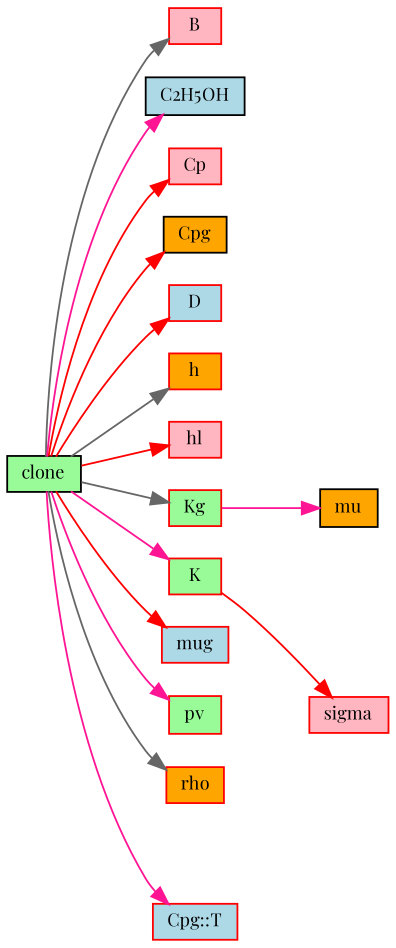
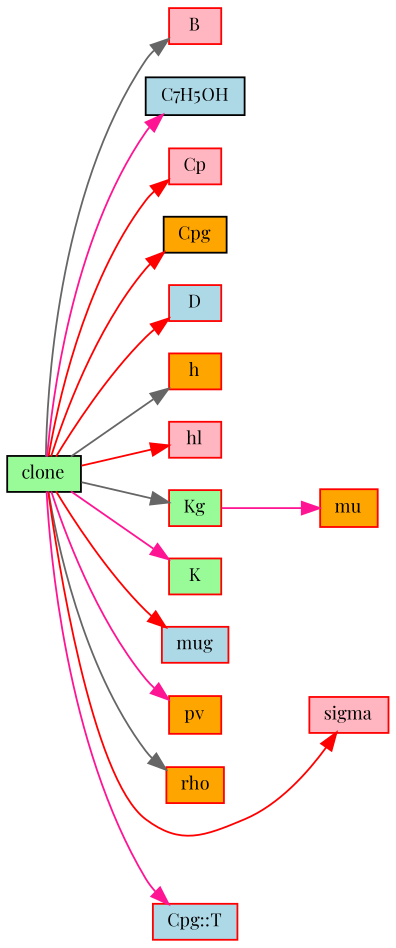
  digraph {
    fontname="Playfair Display"
    rankdir=LR
    node [color=red fillcolor=palegreen fontname="Playfair Display" fontsize=10 shape=record style=filled]
    edge [color=red fontname="Playfair Display" fontsize=10 labelfontname=FreeSans labelfontsize=10 style=solid]
    n1 [color=black fontcolor=black height=0.2 label=clone width=0.4]
    n2 [fillcolor=lightpink height=0.2 label=B width=0.4]
-   n3 [color=black fillcolor=lightblue height=0.2 label=C2H5OH width=0.4]
+   n3 [color=black fillcolor=lightblue height=0.2 label=C7H5OH width=0.4]
    n4 [fillcolor=lightpink height=0.2 label=Cp width=0.4]
    n5 [color=black fillcolor=orange height=0.2 label=Cpg width=0.4]
    n6 [fillcolor=lightblue height=0.2 label=D width=0.4]
    n7 [fillcolor=orange height=0.2 label=h width=0.4]
    n8 [fillcolor=lightpink height=0.2 label=hl width=0.4]
    n9 [height=0.2 label=K width=0.4]
    n10 [height=0.2 label=Kg width=0.4]
    n11 [fillcolor=lightblue height=0.2 label=mug width=0.4]
-   n12 [height=0.2 label=pv width=0.4]
+   n12 [fillcolor=orange height=0.2 label=pv width=0.4]
    n13 [fillcolor=orange height=0.2 label=rho width=0.4]
    n14 [fillcolor=lightpink height=0.2 label=sigma width=0.4]
    n15 [fillcolor=lightblue height=0.2 label="Cpg::T" width=0.4]
-   n16 [color=black fillcolor=orange height=0.2 label=mu width=0.4]
+   n16 [fillcolor=orange height=0.2 label=mu width=0.4]
    n1 -> n2 [color=gray40]
    n1 -> n3 [color=deeppink]
    n1 -> n4
    n1 -> n5
    n1 -> n6
    n1 -> n7 [color=gray40]
    n1 -> n8
    n1 -> n9 [color=deeppink]
    n1 -> n10 [color=gray40]
    n1 -> n11
    n1 -> n12 [color=deeppink]
    n1 -> n13 [color=gray40]
-   n9 -> n14
+   n1 -> n14
    n1 -> n15 [color=deeppink]
    n10 -> n16 [color=deeppink]
  }
